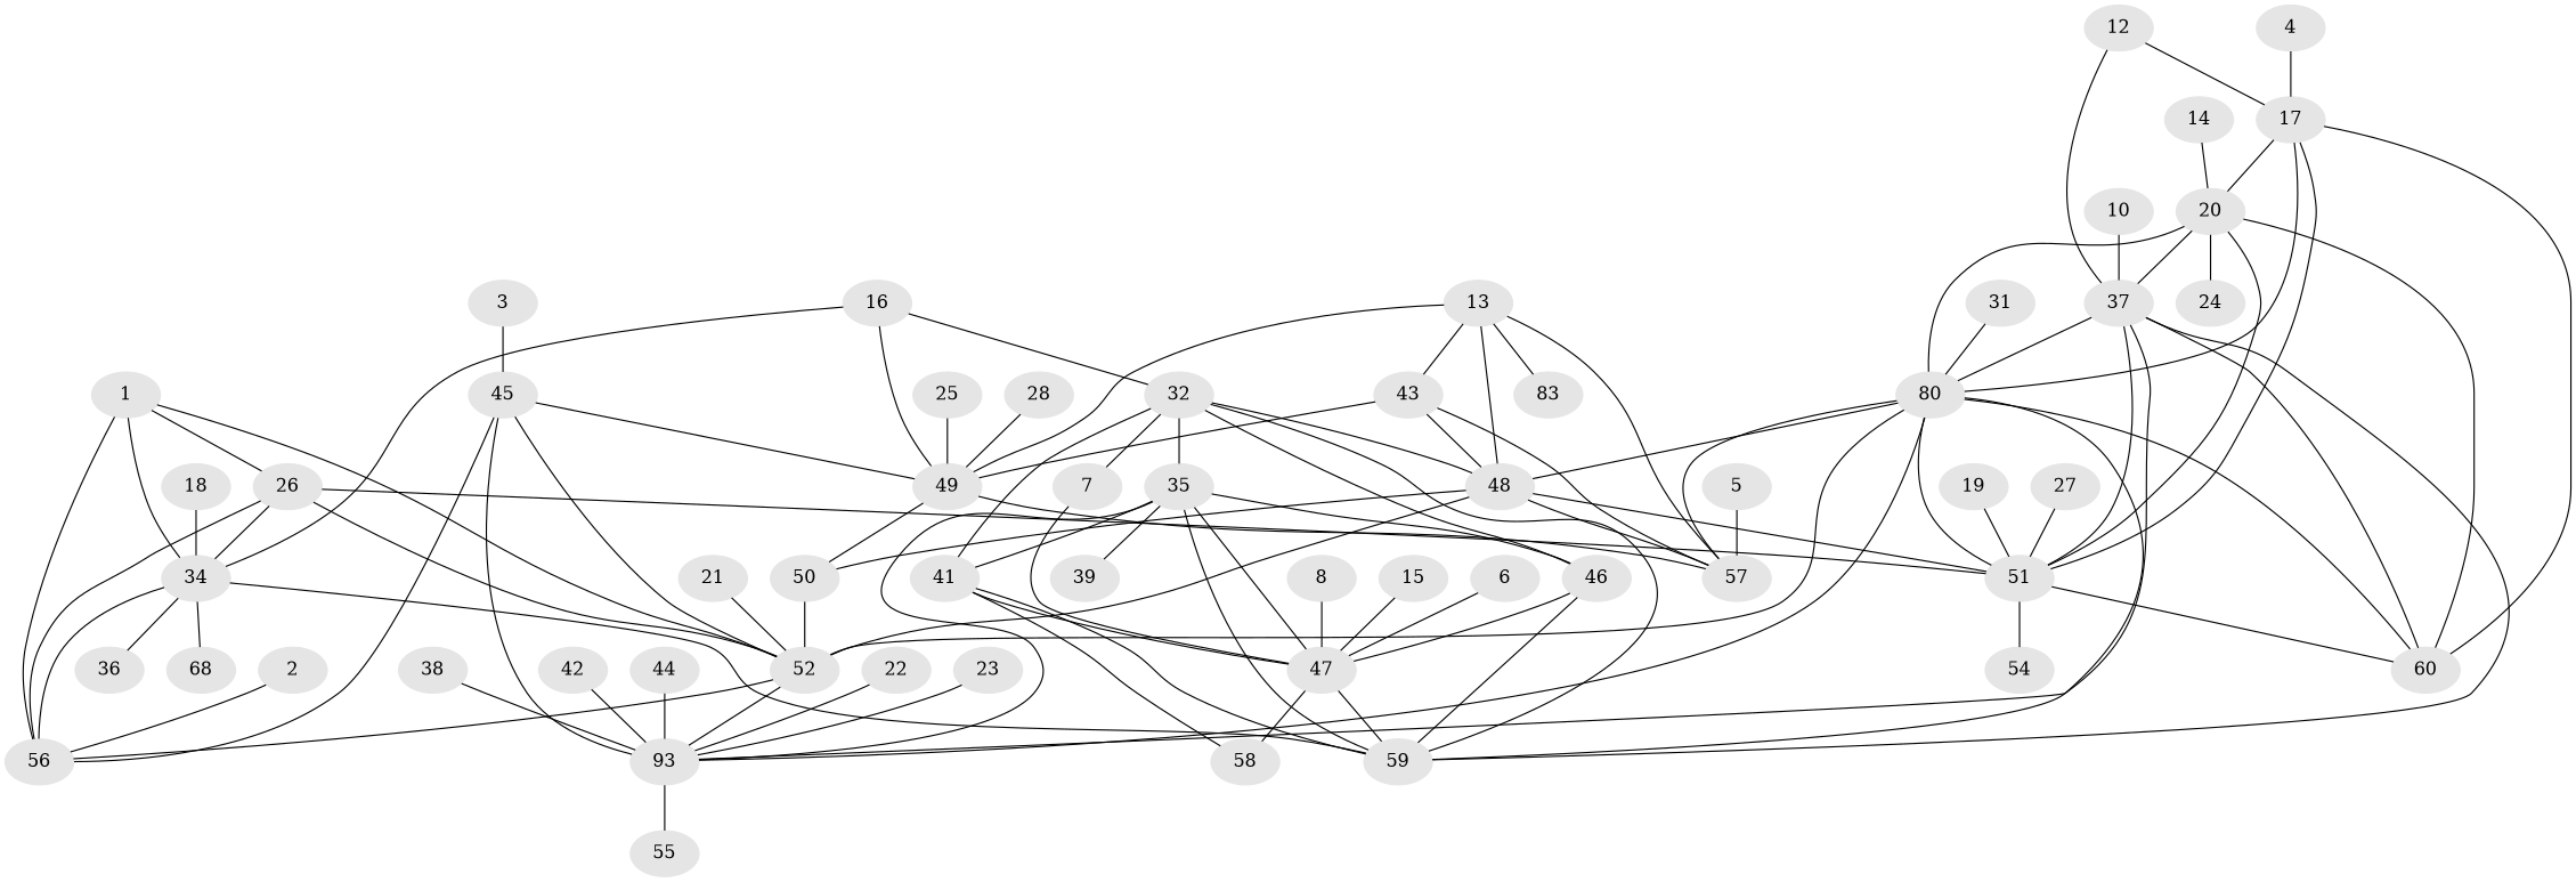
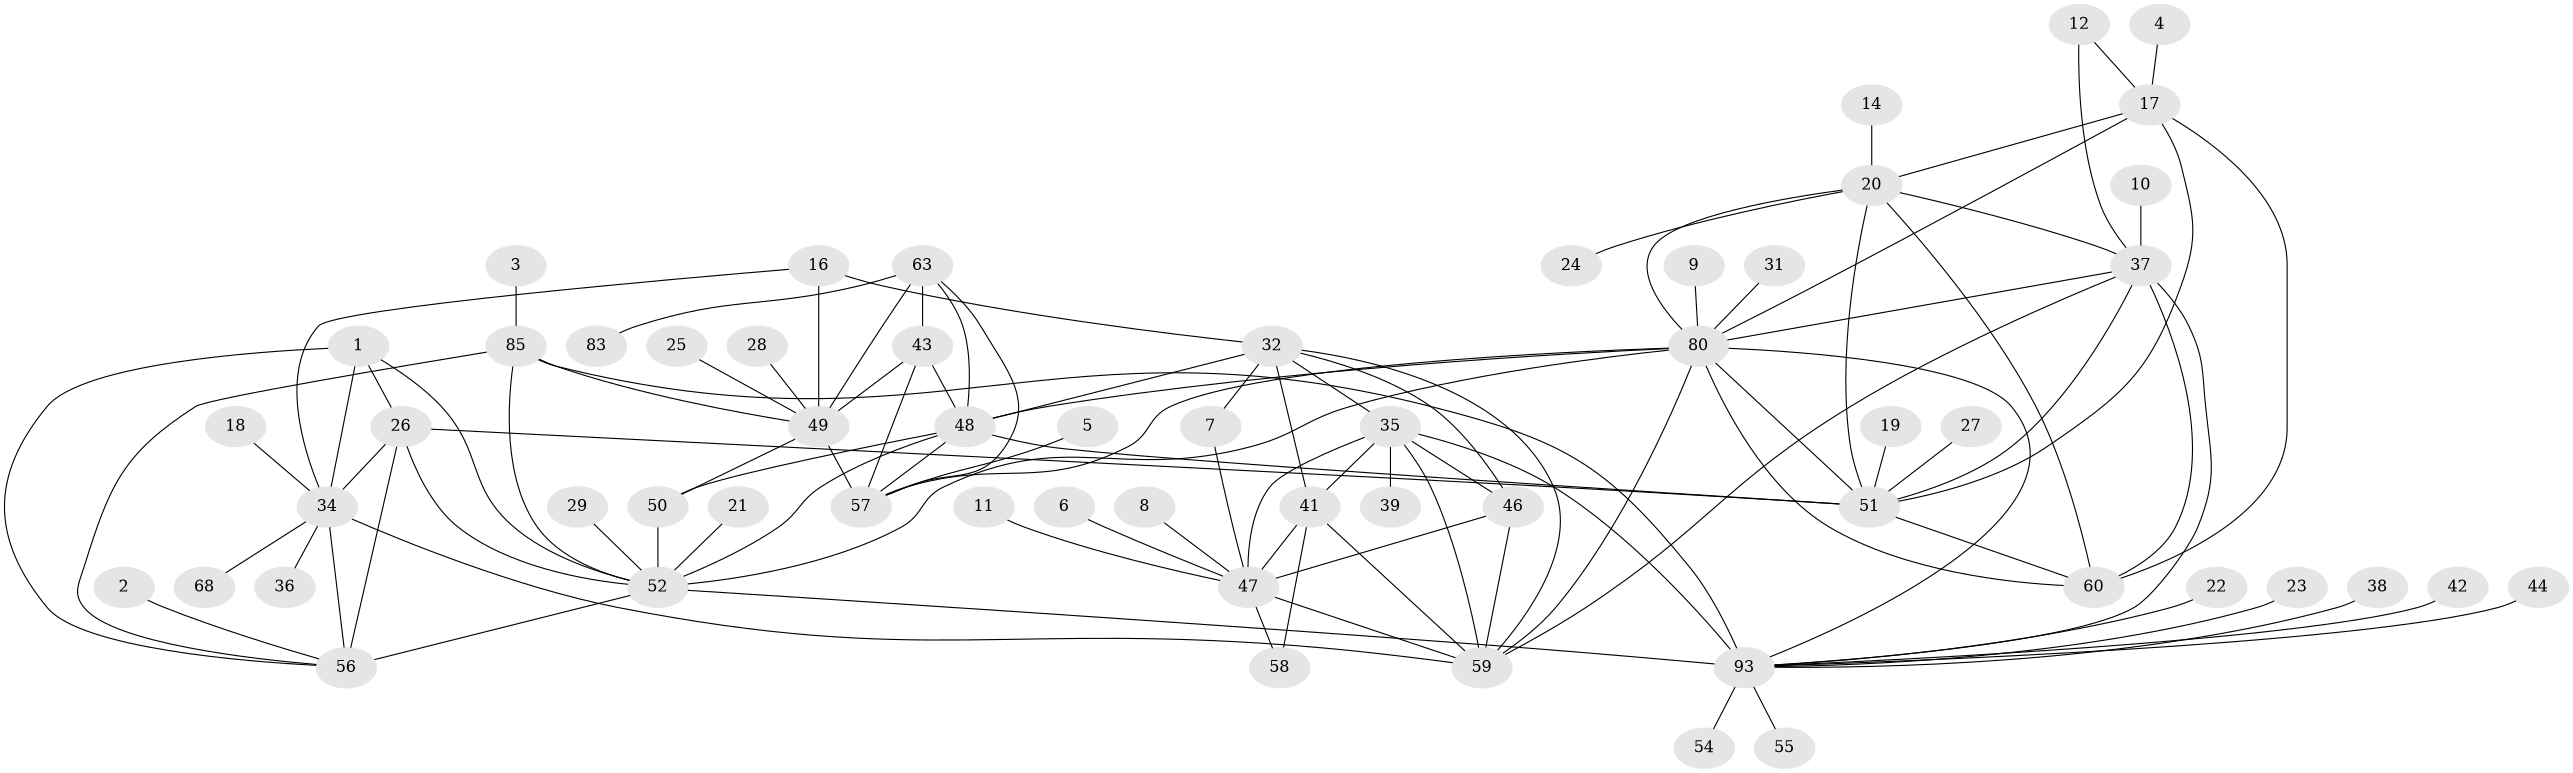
  graph {
    node [color=gray90 style=filled]
    edge [weight=1.0]
    1
    26
    34
    52
    56
    51
    59
    36
    n9 [label=68]
    n10 [label=93]
    2
    3
-   45
+   45 [label=85]
    49
    4
    17
    n17 [label=80]
    20
    60
    5
    57
    6
    47
    58
    7
    8
+   9
    48
    10
    37
-   11 [label=15]
+   11
    12
-   13
+   13 [label=63]
    n34 [label=83]
    43
    50
    14
    24
    54
    55
    16
    32
    35
    41
    46
    18
    19
    21
    22
    23
    25
    27
    28
+   29
    31
    39
    38
    42
    44
    1 -- 26
    1 -- 34 [weight=2.0]
    1 -- 52
    1 -- 56
    26 -- 34 [weight=2.0]
    26 -- 52
    26 -- 56
    26 -- 51
    34 -- 56 [weight=2.0]
    34 -- 59
    34 -- 36
    34 -- n9
    52 -- 56
    52 -- n10 [weight=3.0]
    51 -- 60
-   51 -- 54
+   n10 -- 54
    n10 -- 55
    2 -- 56
    3 -- 45
    45 -- 52 [weight=2.0]
    45 -- 56
    45 -- n10 [weight=6.0]
    45 -- 49
    49 -- 57
    49 -- 50
    4 -- 17
    17 -- 51
    17 -- n17
    17 -- 20
    17 -- 60
    n17 -- 52
    n17 -- 51
    n17 -- 59
    n17 -- n10
    n17 -- 60
    n17 -- 57
    n17 -- 48
    20 -- 51
    20 -- n17
    20 -- 60
    20 -- 37
    20 -- 24
    5 -- 57
    6 -- 47
    47 -- 59
    47 -- 58
    7 -- 47
    8 -- 47
+   9 -- n17
    48 -- 52
    48 -- 51 [weight=2.0]
    48 -- 57
    48 -- 50
    10 -- 37
    37 -- 51
    37 -- 59
    37 -- n10
    37 -- n17
    37 -- 60
    11 -- 47
    12 -- 17
    12 -- 37
    13 -- 49 [weight=2.0]
    13 -- 57 [weight=2.0]
    13 -- 48 [weight=2.0]
    13 -- n34
    13 -- 43 [weight=2.0]
    43 -- 49
    43 -- 57
    43 -- 48
    50 -- 52
    14 -- 20
    16 -- 34
    16 -- 49
    16 -- 32
    32 -- 59
    32 -- 7
    32 -- 48
    32 -- 35
    32 -- 41
    32 -- 46
    35 -- 59
    35 -- n10
    35 -- 47
    35 -- 41
    35 -- 46
    35 -- 39
    41 -- 59
    41 -- 47
    41 -- 58
    46 -- 59
    46 -- 47
    18 -- 34
    19 -- 51
    21 -- 52
    22 -- n10
    23 -- n10
    25 -- 49
    27 -- 51
    28 -- 49
+   29 -- 52
    31 -- n17
    38 -- n10
    42 -- n10
    44 -- n10
  }
